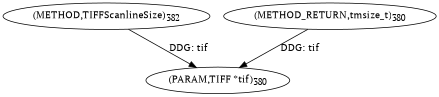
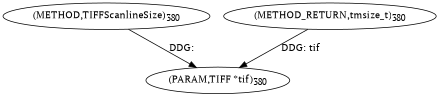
  digraph {
    fontname="PT Serif"
    node [fontname="PT Serif"]
    edge [fontname="PT Serif"]
-   n1 [label=<(METHOD,TIFFScanlineSize)<SUB>382</SUB>>]
+   n1 [label=<(METHOD,TIFFScanlineSize)<SUB>380</SUB>>]
    n2 [label=<(PARAM,TIFF *tif)<SUB>380</SUB>>]
    n3 [label=<(METHOD_RETURN,tmsize_t)<SUB>380</SUB>>]
-   n1 -> n2 [label="DDG: tif"]
+   n1 -> n2 [label="DDG: "]
    n3 -> n2 [label="DDG: tif"]
  }
